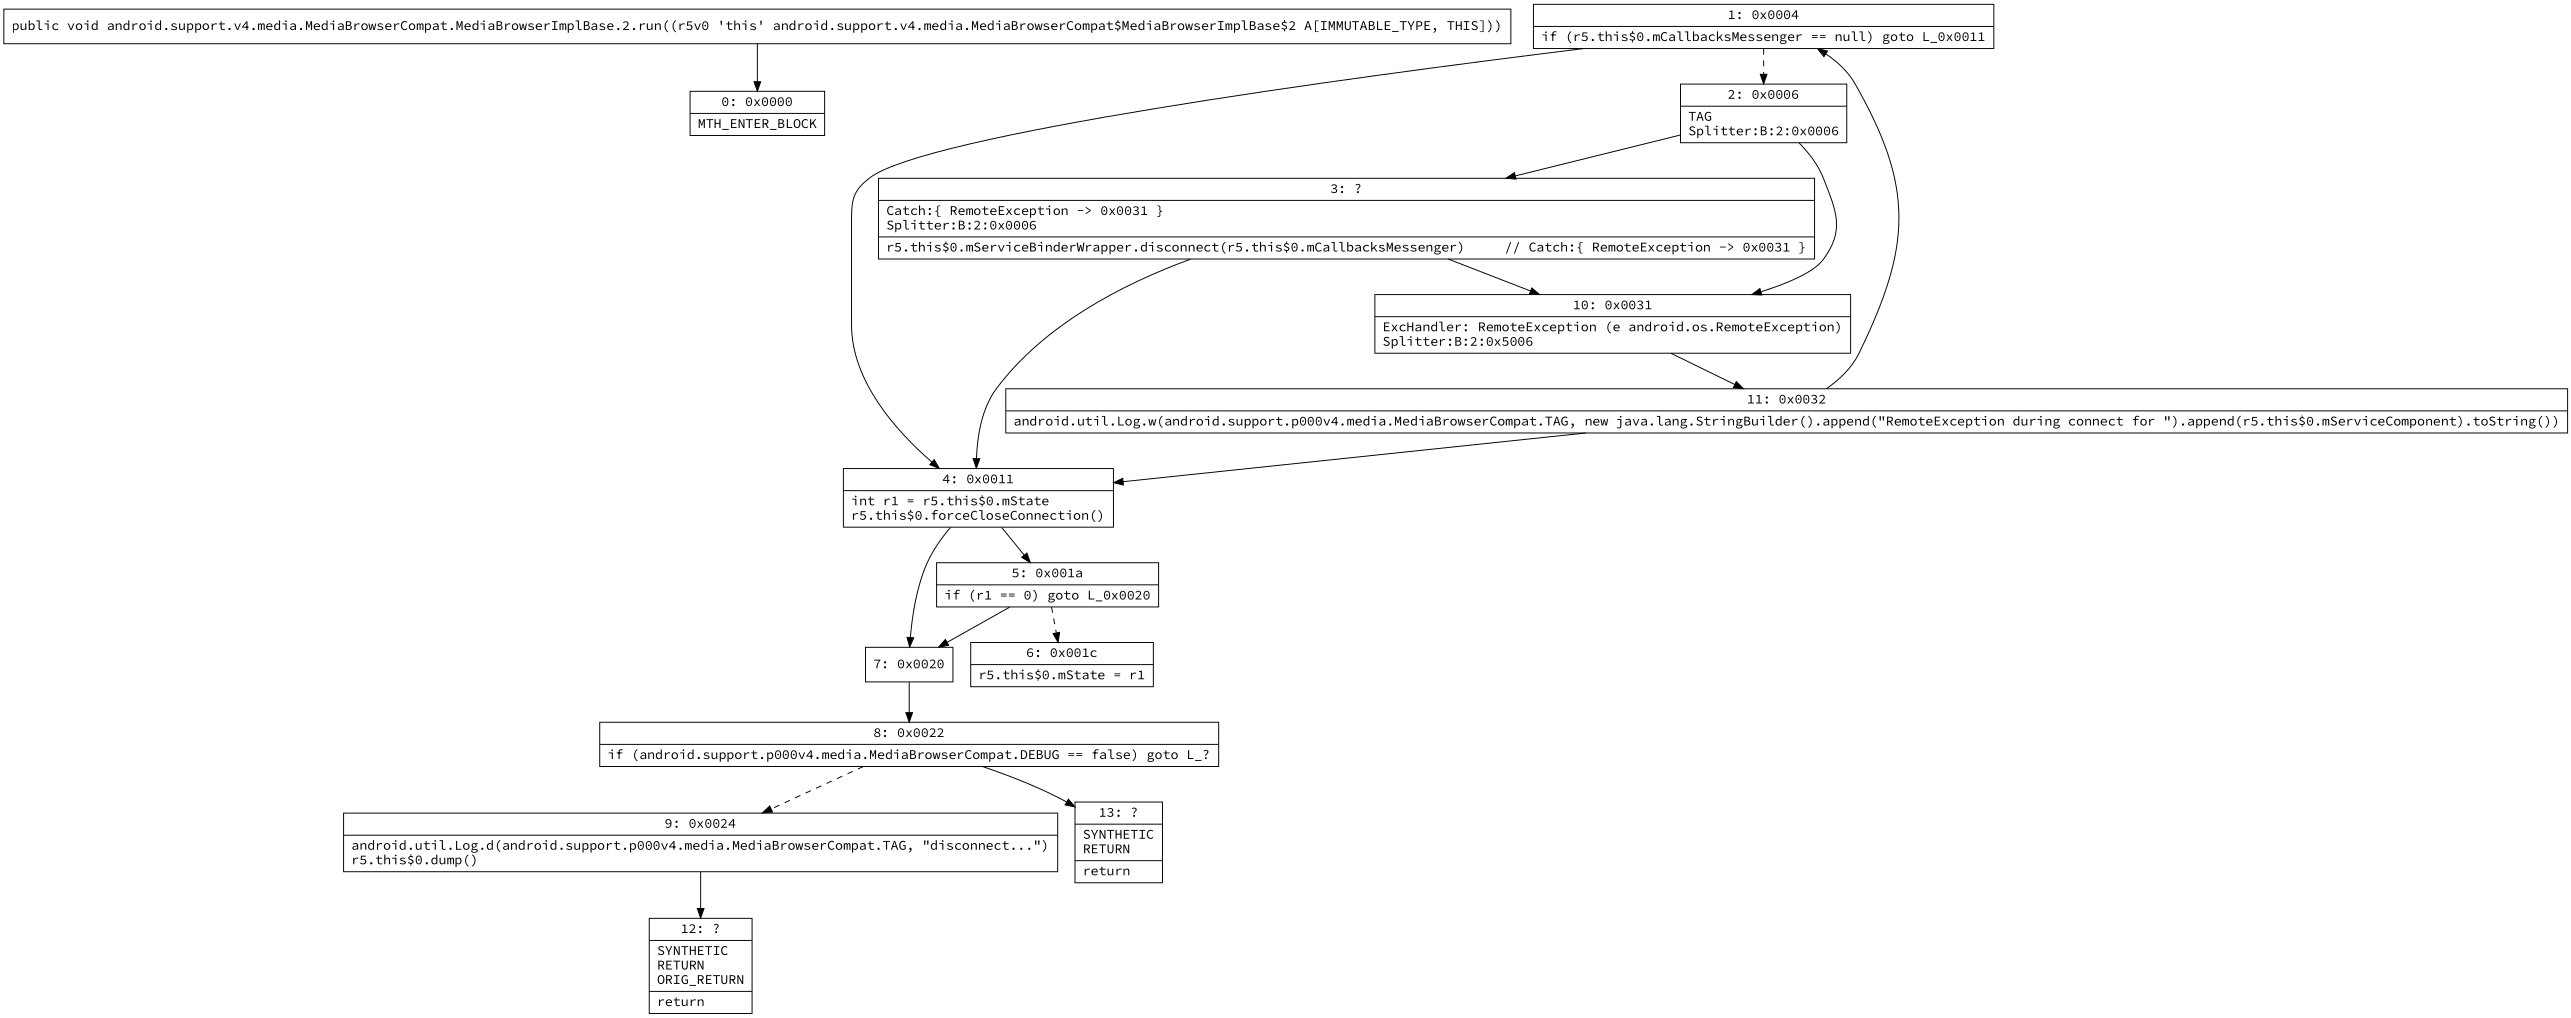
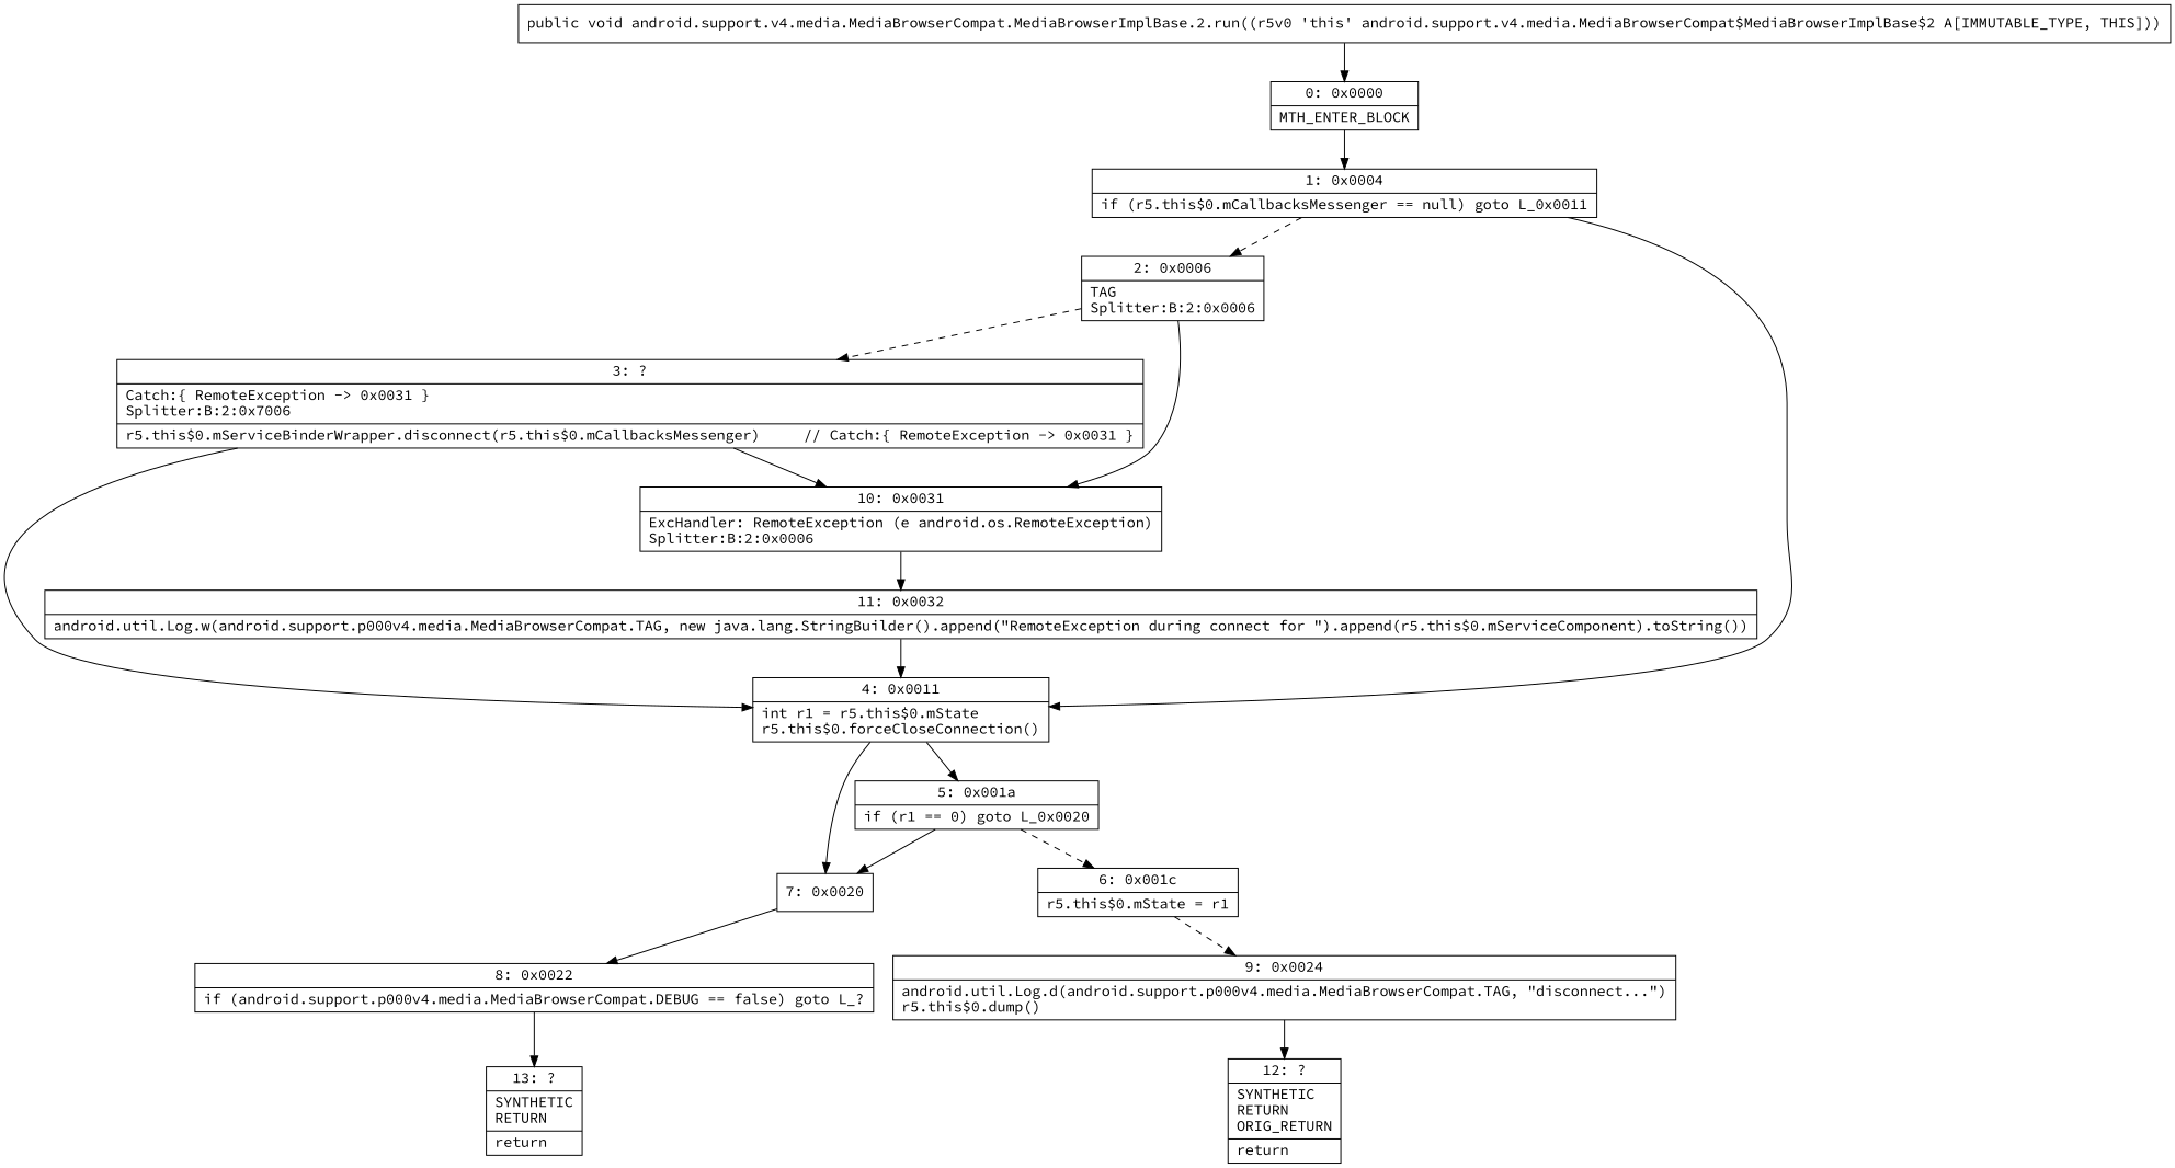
  digraph {
    fontname="Source Code Pro"
    node [fontname="Source Code Pro" shape=record]
    edge [fontname="Source Code Pro"]
    n1 [label="{0\:\ 0x0000|MTH_ENTER_BLOCK\l}"]
    n2 [label="{1\:\ 0x0004|if (r5.this$0.mCallbacksMessenger == null) goto L_0x0011\l}"]
    n3 [label="{2\:\ 0x0006|TAG\lSplitter:B:2:0x0006\l}"]
    n4 [label="{4\:\ 0x0011|int r1 = r5.this$0.mState\lr5.this$0.forceCloseConnection()\l}"]
-   n5 [label="{3\:\ ?|Catch:\{ RemoteException \-\> 0x0031 \}\lSplitter:B:2:0x0006\l|r5.this$0.mServiceBinderWrapper.disconnect(r5.this$0.mCallbacksMessenger)     \/\/ Catch:\{ RemoteException \-\> 0x0031 \}\l}"]
-   n6 [label="{10\:\ 0x0031|ExcHandler: RemoteException (e android.os.RemoteException)\lSplitter:B:2:0x5006\l}"]
+   n5 [label="{3\:\ ?|Catch:\{ RemoteException \-\> 0x0031 \}\lSplitter:B:2:0x7006\l|r5.this$0.mServiceBinderWrapper.disconnect(r5.this$0.mCallbacksMessenger)     \/\/ Catch:\{ RemoteException \-\> 0x0031 \}\l}"]
+   n6 [label="{10\:\ 0x0031|ExcHandler: RemoteException (e android.os.RemoteException)\lSplitter:B:2:0x0006\l}"]
    n7 [label="{5\:\ 0x001a|if (r1 == 0) goto L_0x0020\l}"]
    n8 [label="{7\:\ 0x0020}"]
    n9 [label="{11\:\ 0x0032|android.util.Log.w(android.support.p000v4.media.MediaBrowserCompat.TAG, new java.lang.StringBuilder().append(\"RemoteException during connect for \").append(r5.this$0.mServiceComponent).toString())\l}"]
    n10 [label="{6\:\ 0x001c|r5.this$0.mState = r1\l}"]
    n11 [label="{8\:\ 0x0022|if (android.support.p000v4.media.MediaBrowserCompat.DEBUG == false) goto L_?\l}"]
    n12 [label="{9\:\ 0x0024|android.util.Log.d(android.support.p000v4.media.MediaBrowserCompat.TAG, \"disconnect...\")\lr5.this$0.dump()\l}"]
    n13 [label="{13\:\ ?|SYNTHETIC\lRETURN\l|return\l}"]
    n14 [label="{12\:\ ?|SYNTHETIC\lRETURN\lORIG_RETURN\l|return\l}"]
    n15 [label="{public void android.support.v4.media.MediaBrowserCompat.MediaBrowserImplBase.2.run((r5v0 'this' android.support.v4.media.MediaBrowserCompat$MediaBrowserImplBase$2 A[IMMUTABLE_TYPE, THIS])) }"]
-   n9 -> n2
+   n1 -> n2
    n2 -> n3 [style=dashed]
    n2 -> n4
-   n3 -> n5
+   n3 -> n5 [style=dashed]
    n3 -> n6
    n4 -> n7
    n4 -> n8
    n5 -> n4
    n5 -> n6
    n6 -> n9
    n7 -> n8
    n7 -> n10 [style=dashed]
    n8 -> n11
    n9 -> n4
-   n11 -> n12 [style=dashed]
+   n10 -> n12 [style=dashed]
    n11 -> n13
    n12 -> n14
    n15 -> n1
  }
